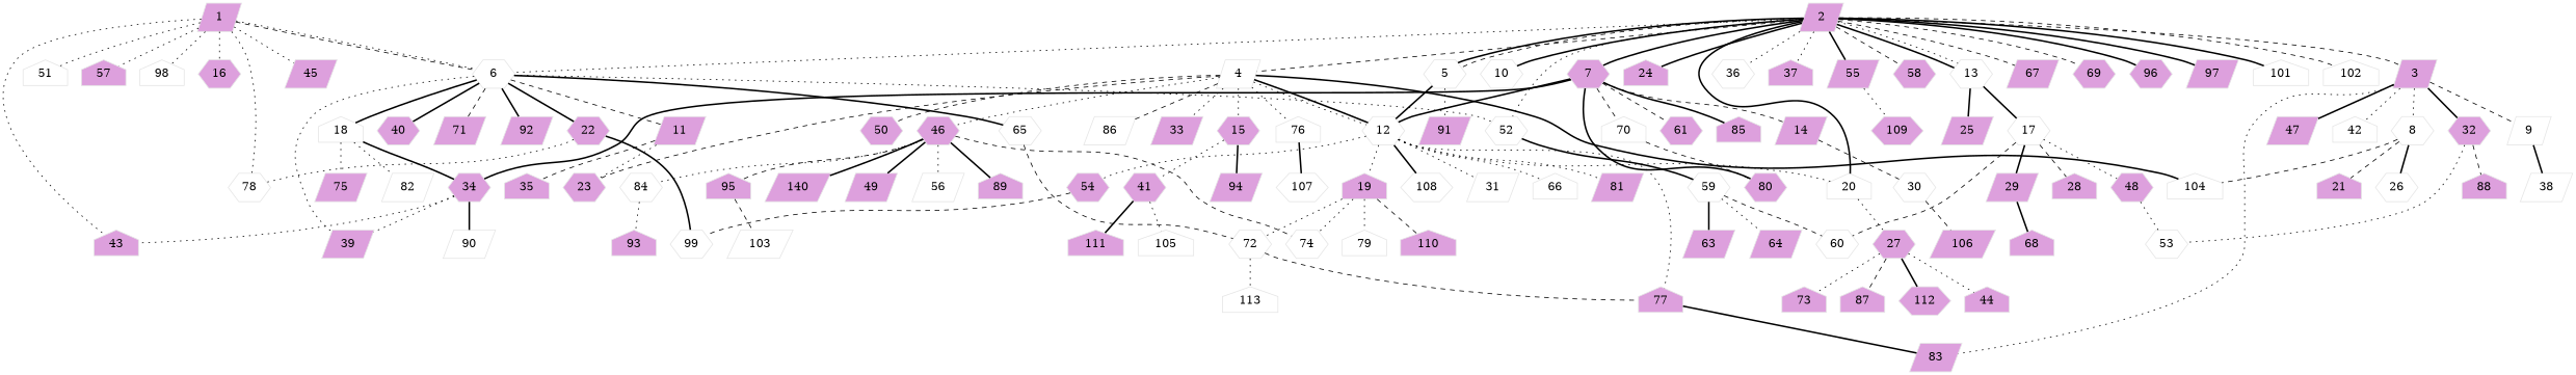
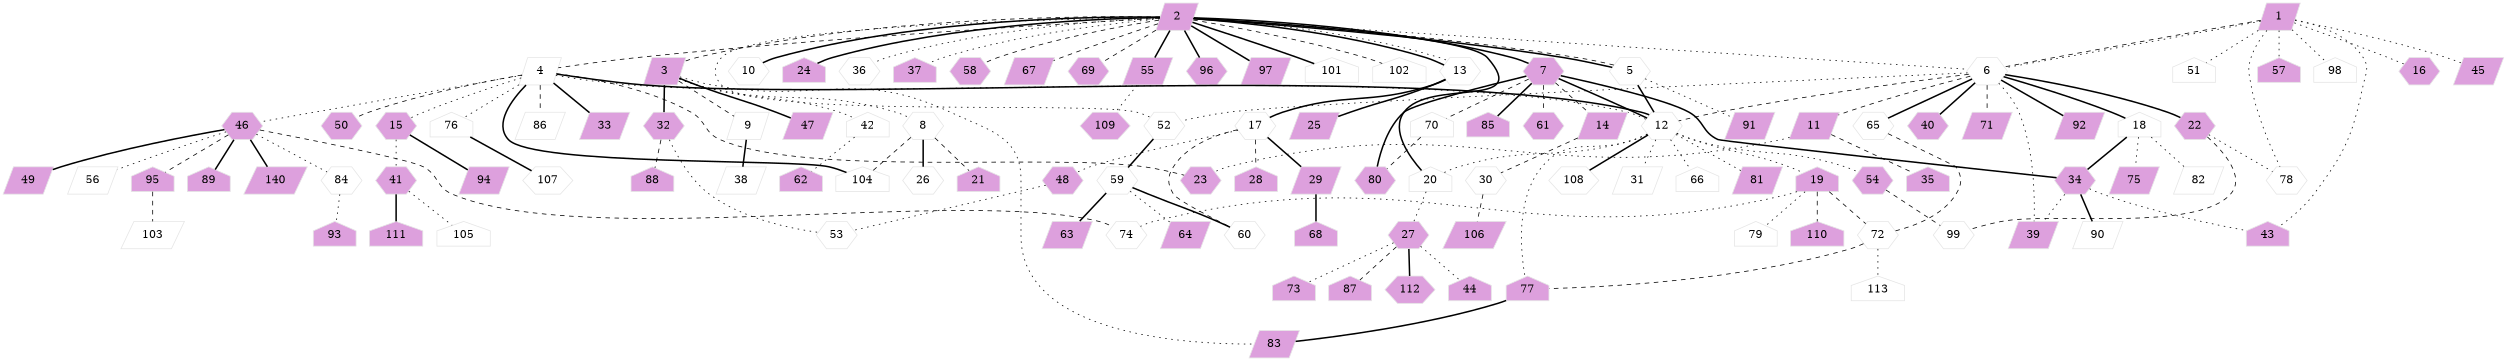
  graph {
    node [color=gray90 fillcolor=plum shape=hexagon style=filled]
    edge [style=dotted]
    1 [shape=parallelogram]
    6 [fillcolor=white]
    16
    43 [shape=house]
    45 [shape=parallelogram]
    51 [fillcolor=white shape=house]
    57 [shape=house]
    78 [fillcolor=white]
    98 [fillcolor=white shape=house]
    2 [shape=parallelogram]
    3 [shape=parallelogram]
    4 [fillcolor=white shape=parallelogram]
    5 [fillcolor=white]
    7
    10 [fillcolor=white]
    13 [fillcolor=white]
    20 [fillcolor=white shape=house]
    24 [shape=house]
    36 [fillcolor=white]
    37 [shape=house]
    52 [fillcolor=white]
    55 [shape=parallelogram]
    58
    67 [shape=parallelogram]
    69
    96
    97 [shape=parallelogram]
    101 [fillcolor=white shape=house]
    102 [fillcolor=white shape=house]
    8 [fillcolor=white]
    9 [fillcolor=white shape=parallelogram]
    32
    42 [fillcolor=white shape=house]
    47 [shape=parallelogram]
    83 [shape=parallelogram]
    12 [fillcolor=white]
    11 [shape=parallelogram]
    18 [fillcolor=white shape=house]
    22
    39 [shape=parallelogram]
    40
    65 [fillcolor=white]
    71 [shape=parallelogram]
    92 [shape=parallelogram]
    15
    23
    33 [shape=parallelogram]
    46
    50
    76 [fillcolor=white shape=house]
    86 [fillcolor=white shape=parallelogram]
    104 [fillcolor=white shape=house]
    91 [shape=parallelogram]
    14 [shape=parallelogram]
    34
    61
    70 [fillcolor=white shape=house]
    80
    85 [shape=house]
    17 [fillcolor=white]
    25 [shape=parallelogram]
    27
    59 [fillcolor=white]
    109
    21 [shape=house]
    26 [fillcolor=white]
    38 [fillcolor=white shape=parallelogram]
    53 [fillcolor=white]
    88 [shape=house]
+   62 [shape=house]
    19 [shape=house]
    31 [fillcolor=white shape=parallelogram]
    54
    66 [fillcolor=white shape=house]
    77 [shape=house]
    81 [shape=parallelogram]
    108 [fillcolor=white]
    41
    94 [shape=parallelogram]
    74 [fillcolor=white]
    49 [shape=parallelogram]
    56 [fillcolor=white shape=parallelogram]
    84 [fillcolor=white]
    89 [shape=house]
    95 [shape=house]
    n86 [label=140 shape=parallelogram]
    107 [fillcolor=white]
    35 [shape=house]
    75 [shape=parallelogram]
    82 [fillcolor=white shape=parallelogram]
    99 [fillcolor=white]
    72 [fillcolor=white]
    30 [fillcolor=white]
    90 [fillcolor=white shape=parallelogram]
    79 [fillcolor=white shape=house]
    110 [shape=house]
    28 [shape=house]
    29 [shape=parallelogram]
    48
    60 [fillcolor=white]
    106 [shape=parallelogram]
    105 [fillcolor=white shape=house]
    111 [shape=house]
    68 [shape=house]
    113 [fillcolor=white shape=house]
    44 [shape=house]
    73 [shape=house]
    87 [shape=house]
    112
    93 [shape=house]
    103 [fillcolor=white shape=parallelogram]
    63 [shape=parallelogram]
    64 [shape=parallelogram]
    1 -- 6 [style=dashed]
    1 -- 6
    1 -- 16
    1 -- 43
    1 -- 45
    1 -- 51
    1 -- 57
    1 -- 78
    1 -- 98
    6 -- 52
+   6 -- 12 [style=dashed]
    6 -- 11 [style=dashed]
    6 -- 18 [style=bold]
    6 -- 22 [style=bold]
    6 -- 39
    6 -- 40 [style=bold]
    6 -- 65 [style=bold]
    6 -- 71 [style=dashed]
    6 -- 92 [style=bold]
    2 -- 6
    2 -- 3 [style=dashed]
    2 -- 4 [style=dashed]
    2 -- 5 [style=bold]
    2 -- 5 [style=dashed]
    2 -- 7 [style=bold]
    2 -- 10 [style=bold]
    2 -- 13 [style=bold]
    2 -- 13
    2 -- 20 [style=bold]
    2 -- 24 [style=bold]
    2 -- 36
    2 -- 37
    2 -- 52
    2 -- 55 [style=bold]
    2 -- 58 [style=dashed]
    2 -- 67 [style=dashed]
    2 -- 69 [style=dashed]
    2 -- 96 [style=bold]
    2 -- 97 [style=bold]
    2 -- 101 [style=bold]
    2 -- 102 [style=dashed]
    3 -- 8
    3 -- 9 [style=dashed]
    3 -- 32 [style=bold]
    3 -- 42
    3 -- 47 [style=bold]
    3 -- 83
    4 -- 12
    4 -- 12 [style=bold]
    4 -- 15
    4 -- 23 [style=dashed]
-   4 -- 33
+   4 -- 33 [style=bold]
    4 -- 46
    4 -- 50 [style=dashed]
    4 -- 76
    4 -- 86 [style=dashed]
    4 -- 104 [style=bold]
    5 -- 12 [style=bold]
    5 -- 91
    7 -- 12 [style=bold]
    7 -- 14 [style=dashed]
    7 -- 34 [style=bold]
    7 -- 61 [style=dashed]
    7 -- 70 [style=dashed]
    7 -- 80 [style=bold]
    7 -- 85 [style=bold]
    13 -- 17 [style=bold]
    13 -- 25 [style=bold]
    20 -- 27
    52 -- 59 [style=bold]
    55 -- 109
    8 -- 104 [style=dashed]
    8 -- 21 [style=dashed]
    8 -- 26 [style=bold]
    9 -- 38 [style=bold]
    32 -- 53
    32 -- 88 [style=dashed]
+   42 -- 62
    12 -- 20
    12 -- 19
    12 -- 31
    12 -- 54
    12 -- 66
    12 -- 77
    12 -- 81
    12 -- 108 [style=bold]
    11 -- 23
    11 -- 35 [style=dashed]
    18 -- 34 [style=bold]
    18 -- 75
    18 -- 82
    22 -- 78
-   22 -- 99 [style=bold]
+   22 -- 99 [style=dashed]
    65 -- 72 [style=dashed]
    15 -- 41
    15 -- 94 [style=bold]
    46 -- 74 [style=dashed]
    46 -- 49 [style=bold]
    46 -- 56
    46 -- 84
    46 -- 89 [style=bold]
    46 -- 95 [style=dashed]
    46 -- n86 [style=bold]
    76 -- 107 [style=bold]
    14 -- 30 [style=dashed]
    34 -- 43
    34 -- 39
    34 -- 90 [style=bold]
    70 -- 80 [style=dashed]
    17 -- 28 [style=dashed]
    17 -- 29 [style=bold]
    17 -- 48
    17 -- 60 [style=dashed]
    27 -- 44
    27 -- 73
    27 -- 87 [style=dashed]
    27 -- 112 [style=bold]
-   59 -- 60 [style=dashed]
+   59 -- 60 [style=bold]
    59 -- 63 [style=bold]
    59 -- 64
    19 -- 74
-   19 -- 72
+   19 -- 72 [style=dashed]
    19 -- 79
    19 -- 110 [style=dashed]
    54 -- 99 [style=dashed]
    77 -- 83 [style=bold]
    41 -- 105
    41 -- 111 [style=bold]
    84 -- 93
    95 -- 103 [style=dashed]
    72 -- 77 [style=dashed]
    72 -- 113
    30 -- 106 [style=dashed]
    29 -- 68 [style=bold]
    48 -- 53
  }
